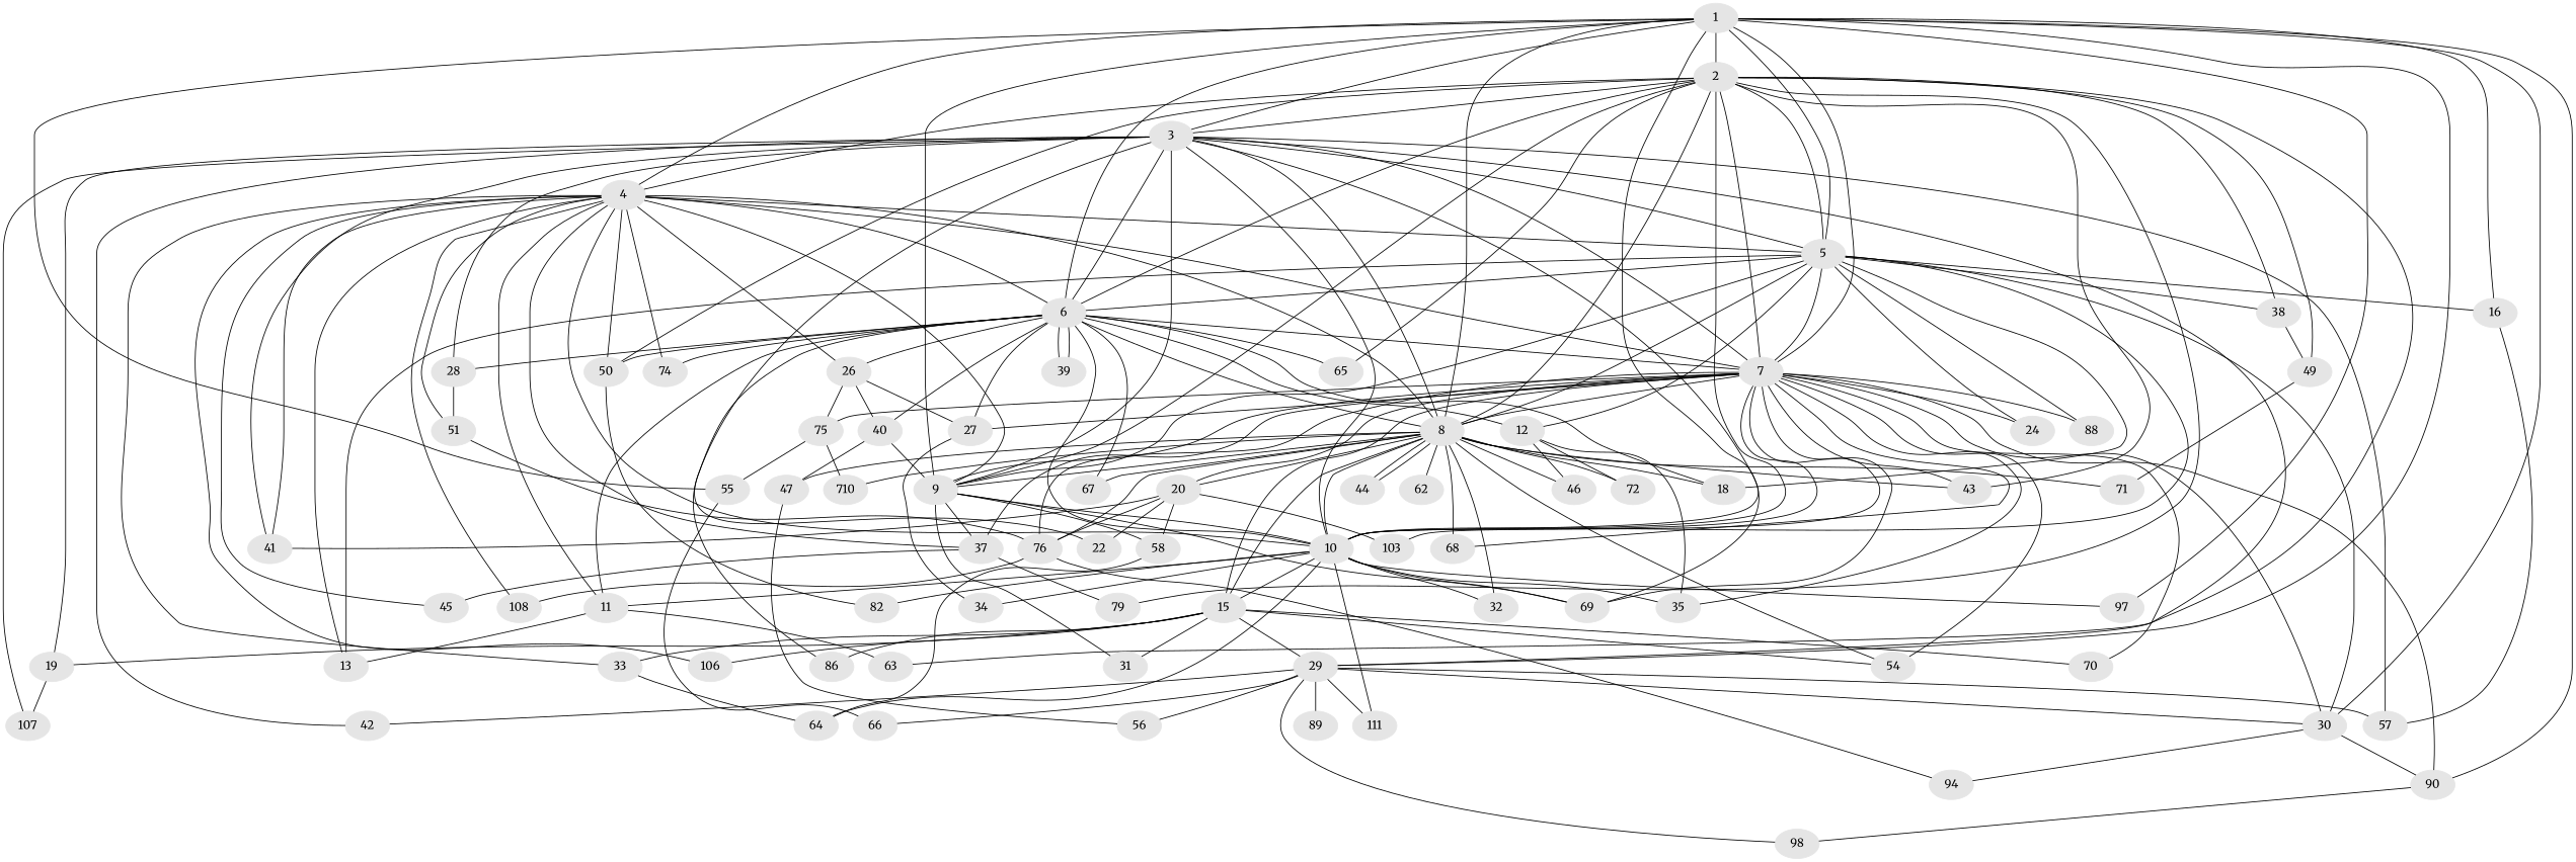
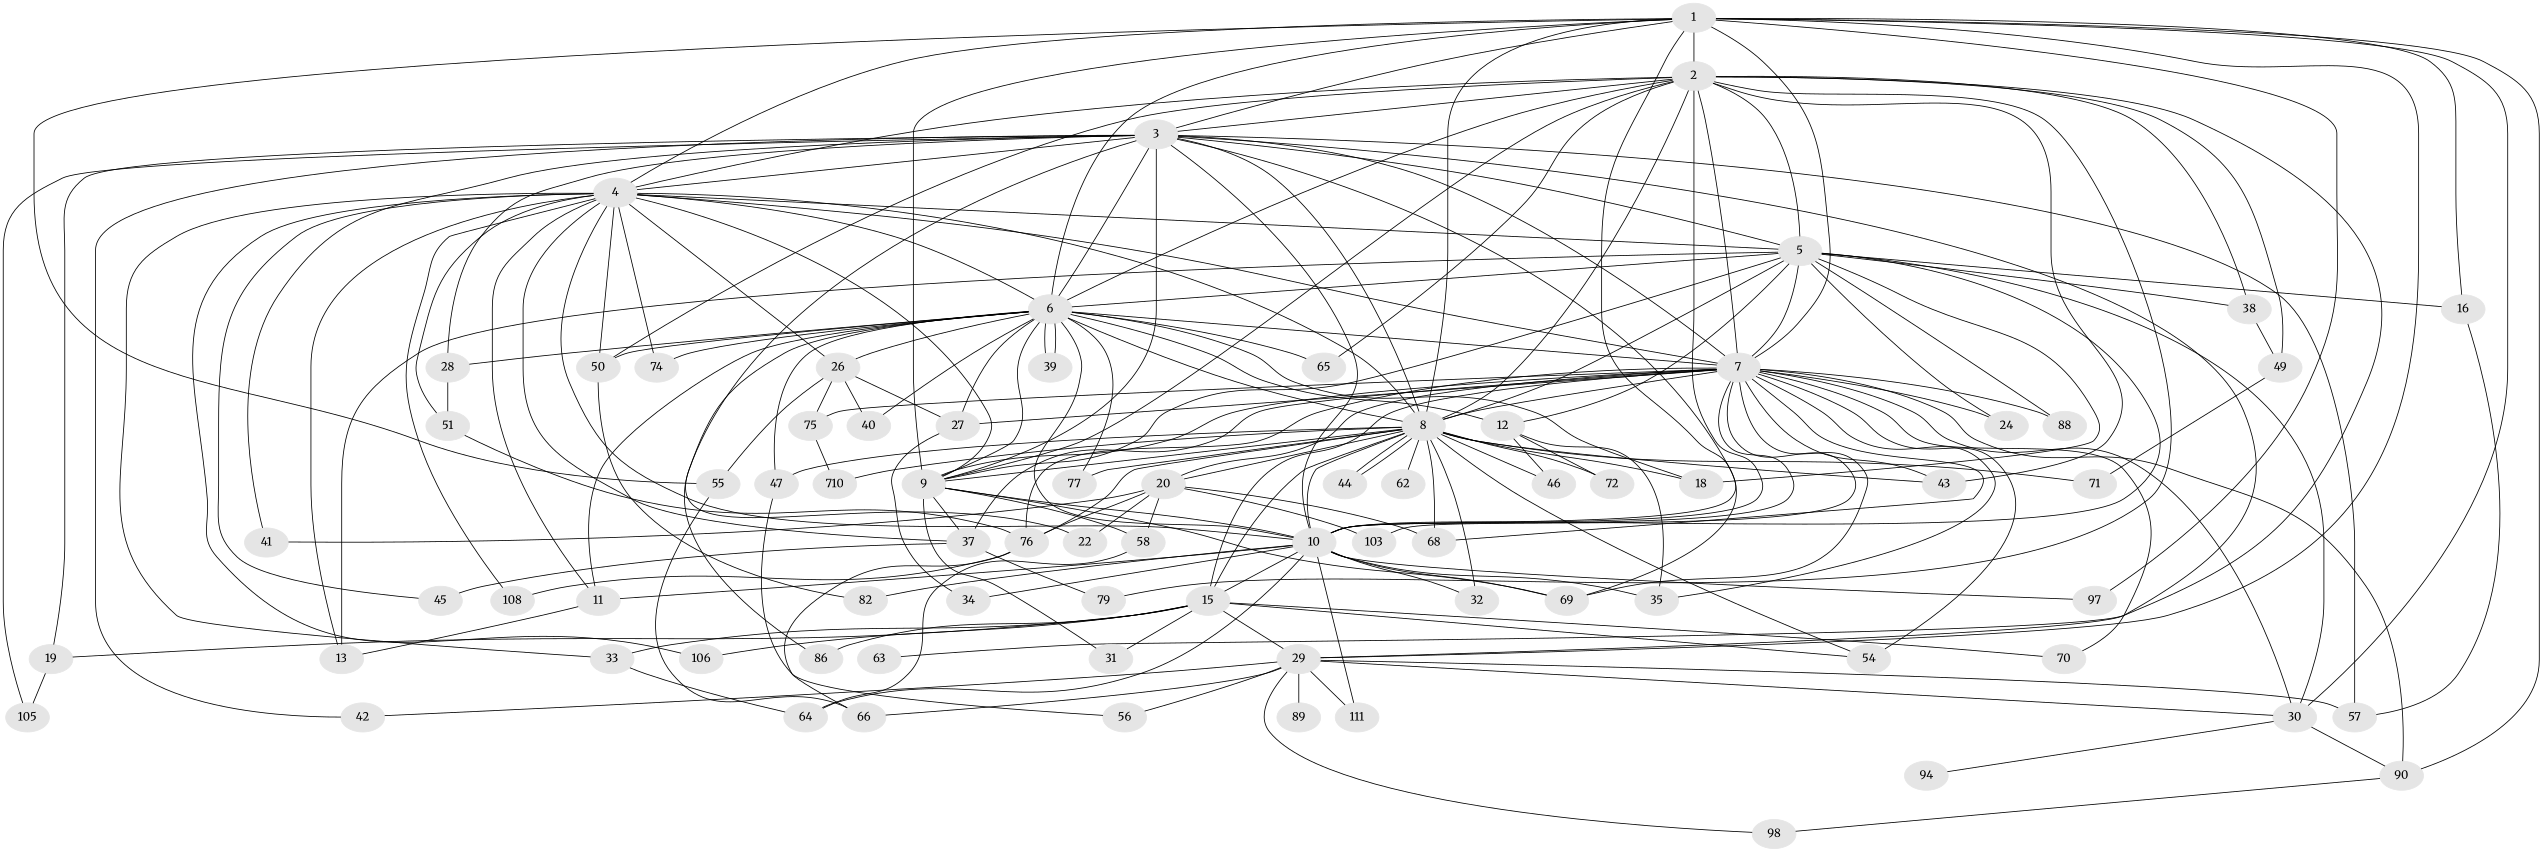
  graph {
    fontname=Merriweather
    node [color=gray90 fontname=Merriweather style=filled]
    edge [fontname=Merriweather]
    1 [super="+78"]
    2 [super="+23"]
    3 [super="+14"]
    4 [super="+105"]
    5
    6 [super="+73"]
    7 [super="+83"]
    8 [super="+104"]
    9 [super="+36"]
    10 [super="+81"]
    16
    29 [super="+61"]
    30 [super="+91"]
    55
    90 [super="+99"]
    97
    38 [super="+53"]
    43 [super="+52"]
    49 [super="+100"]
    50 [super="+102"]
    63
    65
    79
    19 [super="+77"]
    22
    28
    41
    42
    57 [super="+60"]
    69 [super="+95"]
-   107
+   107 [label=105]
    11 [super="+59"]
    13 [super="+87"]
    26
    33
    37 [super="+101"]
    45
    51
    74
    106
    108
    12 [super="+17"]
    18 [super="+25"]
    24
    88
    27 [super="+92"]
    39
    40
    47
-   67
+   67 [label=77]
    86
    15 [super="+80"]
    20 [super="+85"]
    35 [super="+84"]
    54 [super="+93"]
    68
    70
    75
    76 [super="+96"]
    103
    32
    44
    46
    62
    71
    72
    n67 [label=710]
    31
    58 [super="+109"]
    34
    64
    82
    111
    56
    66
    89
    98
    94
    1 -- 2
    1 -- 3
    1 -- 4
-   1 -- 5
    1 -- 6
    1 -- 7
    1 -- 8
    1 -- 9
    1 -- 10
    1 -- 16
    1 -- 29
    1 -- 30
    1 -- 55
    1 -- 90
    1 -- 97
    2 -- 3
    2 -- 4
    2 -- 5
    2 -- 6
    2 -- 7
    2 -- 8 [weight=2]
    2 -- 9
    2 -- 10
    2 -- 38 [weight=2]
    2 -- 43
    2 -- 49
    2 -- 50
    2 -- 63
    2 -- 65
    2 -- 79
-   41 -- 4
+   3 -- 4
    3 -- 5
    3 -- 6 [weight=2]
    3 -- 7
    3 -- 8
    3 -- 9 [weight=2]
    3 -- 10
    3 -- 29
    3 -- 19 [weight=2]
    3 -- 22
    3 -- 28
    3 -- 41
    3 -- 42
    3 -- 57
    3 -- 69
    3 -- 107
    4 -- 5
    4 -- 6
    4 -- 7
    4 -- 8
    4 -- 9
    4 -- 10
    4 -- 50
    4 -- 11
    4 -- 13
    4 -- 26
    4 -- 33
    4 -- 37
    4 -- 45
    4 -- 51
    4 -- 74
    4 -- 106
    4 -- 108
    5 -- 6
    5 -- 7
    5 -- 8
    5 -- 9
    5 -- 10
    5 -- 16
    5 -- 30
    5 -- 38
    5 -- 13
    5 -- 12
    5 -- 18
    5 -- 24
    5 -- 88
    6 -- 7
    6 -- 8
-   40 -- 9
+   6 -- 9
    6 -- 10
    6 -- 50
    6 -- 65
    6 -- 28
    6 -- 11
    6 -- 26
    6 -- 74
    6 -- 12
    6 -- 18
    6 -- 27
    6 -- 39
    6 -- 39
    6 -- 40
-   40 -- 47
+   6 -- 47
    6 -- 67
    6 -- 86
    7 -- 8
    7 -- 9 [weight=2]
    7 -- 10
    7 -- 30
    7 -- 90
    7 -- 43
    7 -- 69
    7 -- 37
    7 -- 24
    7 -- 88
    7 -- 27
    7 -- 15
    7 -- 20
    7 -- 35
    7 -- 54
    7 -- 68
    7 -- 70
    7 -- 75
    7 -- 76
    7 -- 103
    8 -- 9 [weight=2]
    8 -- 10
    8 -- 43
    8 -- 18
    8 -- 47
    8 -- 67
    8 -- 15
    8 -- 20
    8 -- 54
    8 -- 68
    8 -- 76
    8 -- 32
    8 -- 44
    8 -- 44
    8 -- 46
    8 -- 62
    8 -- 71
    8 -- 72
    8 -- n67
    9 -- 10
    9 -- 69
    9 -- 37
    9 -- 31
    9 -- 58
    10 -- 97
    10 -- 69
    10 -- 11 [weight=2]
    10 -- 15
    10 -- 35
    10 -- 32
    10 -- 34
    10 -- 64
    10 -- 82
    10 -- 111
    16 -- 57
    29 -- 30
    29 -- 42
    29 -- 57
    29 -- 111
    29 -- 56
    29 -- 66
    29 -- 89
    29 -- 98
    30 -- 90
    30 -- 94
    55 -- 66
    90 -- 98
    38 -- 49
    49 -- 71
    50 -- 82
    19 -- 107
    28 -- 51
-   11 -- 63
    11 -- 13
-   75 -- 55
+   26 -- 55
    26 -- 27
    26 -- 40
    26 -- 75
    33 -- 64
    37 -- 79
    37 -- 45
    51 -- 76
    12 -- 35
    12 -- 46
    12 -- 72
    27 -- 34
    47 -- 56
    15 -- 29
    15 -- 19
    15 -- 33
    15 -- 106
    15 -- 86
    15 -- 54
    15 -- 70
    15 -- 31
    20 -- 22
    20 -- 41
+   20 -- 68
    20 -- 76
    20 -- 103
    20 -- 58
    75 -- n67
    76 -- 108
-   76 -- 94
+   76 -- 66
    58 -- 64
  }
